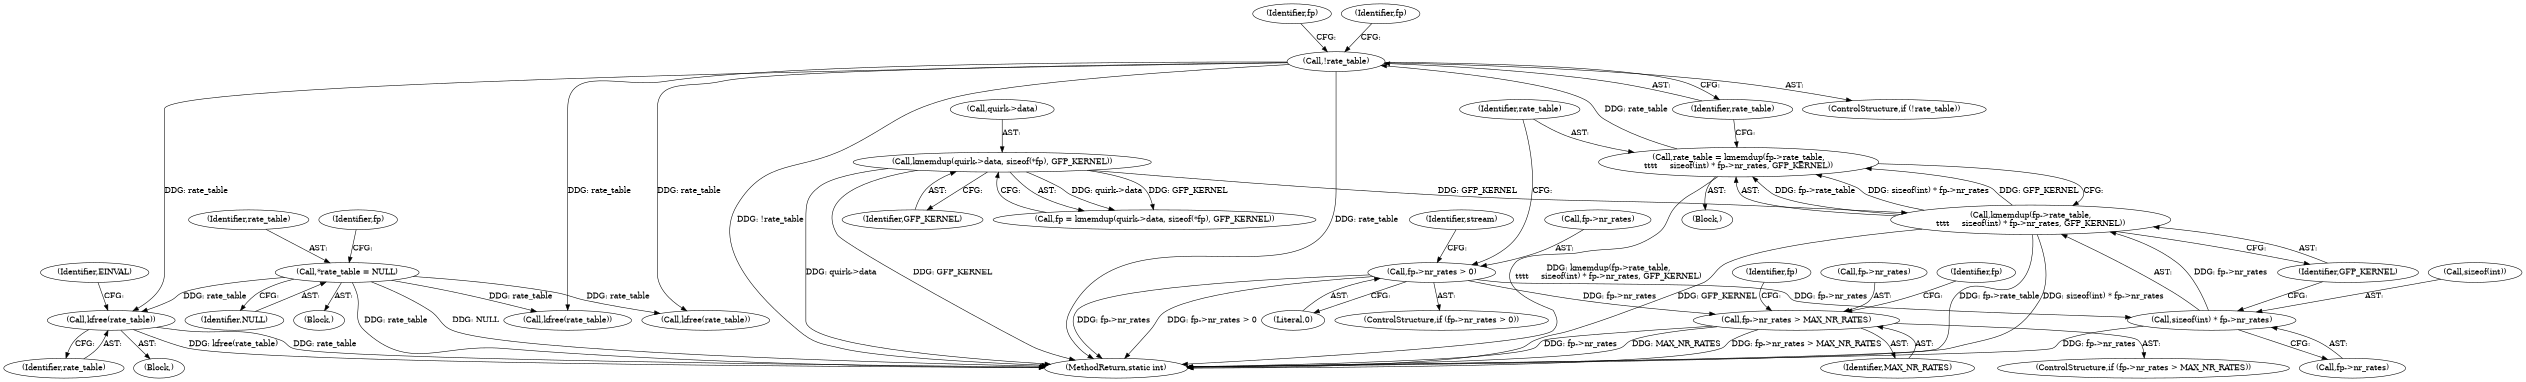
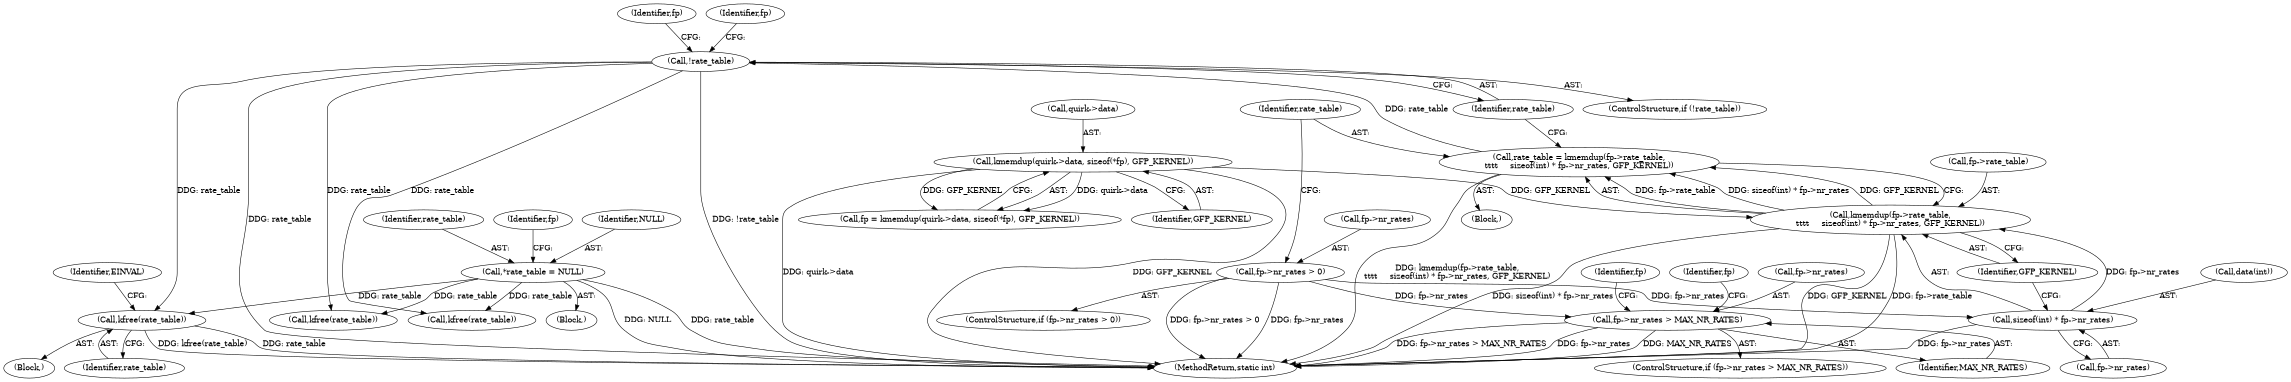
  digraph {
    n1 [label="(Call,kfree(rate_table))"]
    n2 [label="(MethodReturn,static int)"]
    n3 [label="(Identifier,rate_table)"]
    n4 [label="(Block,)"]
    n5 [label="(Call,*rate_table = NULL)"]
    n6 [label="(Call,kfree(rate_table))"]
    n7 [label="(Call,kfree(rate_table))"]
    n8 [label="(Identifier,NULL)"]
    n9 [label="(Block,)"]
    n10 [label="(Call,!rate_table)"]
    n11 [label="(Identifier,rate_table)"]
    n12 [label="(ControlStructure,if (!rate_table))"]
    n13 [label="(Call,rate_table = kmemdup(fp->rate_table,\n\t\t\t\t     sizeof(int) * fp->nr_rates, GFP_KERNEL))"]
    n14 [label="(Call,kmemdup(fp->rate_table,\n\t\t\t\t     sizeof(int) * fp->nr_rates, GFP_KERNEL))"]
    n15 [label="(Block,)"]
    n16 [label="(Identifier,GFP_KERNEL)"]
    n17 [label="(Call,sizeof(int) * fp->nr_rates)"]
    n18 [label="(Call,fp->nr_rates)"]
    n19 [label="(Call,fp->nr_rates > 0)"]
    n20 [label="(ControlStructure,if (fp->nr_rates > 0))"]
-   n21 [label="(Literal,0)"]
    n22 [label="(Call,fp->nr_rates > MAX_NR_RATES)"]
    n23 [label="(Identifier,MAX_NR_RATES)"]
    n24 [label="(ControlStructure,if (fp->nr_rates > MAX_NR_RATES))"]
    n25 [label="(Call,kmemdup(quirk->data, sizeof(*fp), GFP_KERNEL))"]
    n26 [label="(Identifier,GFP_KERNEL)"]
    n27 [label="(Call,fp = kmemdup(quirk->data, sizeof(*fp), GFP_KERNEL))"]
+   n28 [label="(Call,fp->rate_table)"]
    n29 [label="(Identifier,fp)"]
    n30 [label="(Identifier,rate_table)"]
    n31 [label="(Identifier,fp)"]
    n32 [label="(Identifier,EINVAL)"]
    n33 [label="(Identifier,fp)"]
-   n34 [label="(Call,sizeof(int))"]
+   n34 [label="(Call,data(int))"]
    n35 [label="(Call,fp->nr_rates)"]
    n36 [label="(Call,quirk->data)"]
    n37 [label="(Identifier,fp)"]
    n38 [label="(Call,fp->nr_rates)"]
    n39 [label="(Identifier,rate_table)"]
-   n40 [label="(Identifier,stream)"]
    n41 [label="(Identifier,fp)"]
    n1 -> n2 [label="DDG: rate_table"]
    n1 -> n2 [label="DDG: kfree(rate_table)"]
    n1 -> n3 [label="CFG: "]
    n1 -> n4 [label="AST: "]
    n3 -> n1 [label="AST: "]
    n5 -> n1 [label="DDG: rate_table"]
    n5 -> n2 [label="DDG: NULL"]
    n5 -> n2 [label="DDG: rate_table"]
    n5 -> n6 [label="DDG: rate_table"]
    n5 -> n7 [label="DDG: rate_table"]
-   n5 -> n8 [label="CFG: "]
    n5 -> n9 [label="AST: "]
    n8 -> n5 [label="AST: "]
    n10 -> n1 [label="DDG: rate_table"]
    n10 -> n2 [label="DDG: !rate_table"]
    n10 -> n2 [label="DDG: rate_table"]
    n10 -> n6 [label="DDG: rate_table"]
    n10 -> n7 [label="DDG: rate_table"]
    n10 -> n11 [label="CFG: "]
    n10 -> n12 [label="AST: "]
    n11 -> n10 [label="AST: "]
    n11 -> n13 [label="CFG: "]
    n13 -> n2 [label="DDG: kmemdup(fp->rate_table,\n\t\t\t\t     sizeof(int) * fp->nr_rates, GFP_KERNEL)"]
    n13 -> n10 [label="DDG: rate_table"]
    n13 -> n14 [label="CFG: "]
    n13 -> n15 [label="AST: "]
    n14 -> n2 [label="DDG: fp->rate_table"]
    n14 -> n2 [label="DDG: sizeof(int) * fp->nr_rates"]
    n14 -> n2 [label="DDG: GFP_KERNEL"]
    n14 -> n13 [label="AST: "]
    n14 -> n13 [label="DDG: fp->rate_table"]
    n14 -> n13 [label="DDG: sizeof(int) * fp->nr_rates"]
    n14 -> n13 [label="DDG: GFP_KERNEL"]
    n14 -> n16 [label="CFG: "]
    n16 -> n14 [label="AST: "]
    n16 -> n17 [label="CFG: "]
    n17 -> n2 [label="DDG: fp->nr_rates"]
    n17 -> n14 [label="AST: "]
    n17 -> n14 [label="DDG: fp->nr_rates"]
    n17 -> n18 [label="CFG: "]
    n18 -> n17 [label="AST: "]
    n19 -> n2 [label="DDG: fp->nr_rates"]
    n19 -> n2 [label="DDG: fp->nr_rates > 0"]
    n19 -> n17 [label="DDG: fp->nr_rates"]
    n19 -> n20 [label="AST: "]
-   n19 -> n21 [label="CFG: "]
    n19 -> n22 [label="DDG: fp->nr_rates"]
-   n21 -> n19 [label="AST: "]
    n22 -> n2 [label="DDG: MAX_NR_RATES"]
    n22 -> n2 [label="DDG: fp->nr_rates > MAX_NR_RATES"]
    n22 -> n2 [label="DDG: fp->nr_rates"]
    n22 -> n23 [label="AST: "]
    n22 -> n24 [label="AST: "]
    n23 -> n22 [label="AST: "]
    n25 -> n2 [label="DDG: quirk->data"]
    n25 -> n2 [label="DDG: GFP_KERNEL"]
    n25 -> n14 [label="DDG: GFP_KERNEL"]
    n25 -> n26 [label="CFG: "]
    n25 -> n27 [label="AST: "]
    n25 -> n27 [label="DDG: quirk->data"]
    n25 -> n27 [label="DDG: GFP_KERNEL"]
    n26 -> n25 [label="AST: "]
    n27 -> n25 [label="CFG: "]
+   n28 -> n14 [label="AST: "]
    n29 -> n10 [label="CFG: "]
    n30 -> n5 [label="AST: "]
    n31 -> n10 [label="CFG: "]
    n32 -> n1 [label="CFG: "]
    n33 -> n5 [label="CFG: "]
    n34 -> n17 [label="AST: "]
    n35 -> n22 [label="AST: "]
    n36 -> n25 [label="AST: "]
    n37 -> n22 [label="CFG: "]
    n38 -> n19 [label="AST: "]
    n39 -> n13 [label="AST: "]
    n39 -> n19 [label="CFG: "]
-   n40 -> n19 [label="CFG: "]
    n41 -> n22 [label="CFG: "]
  }
